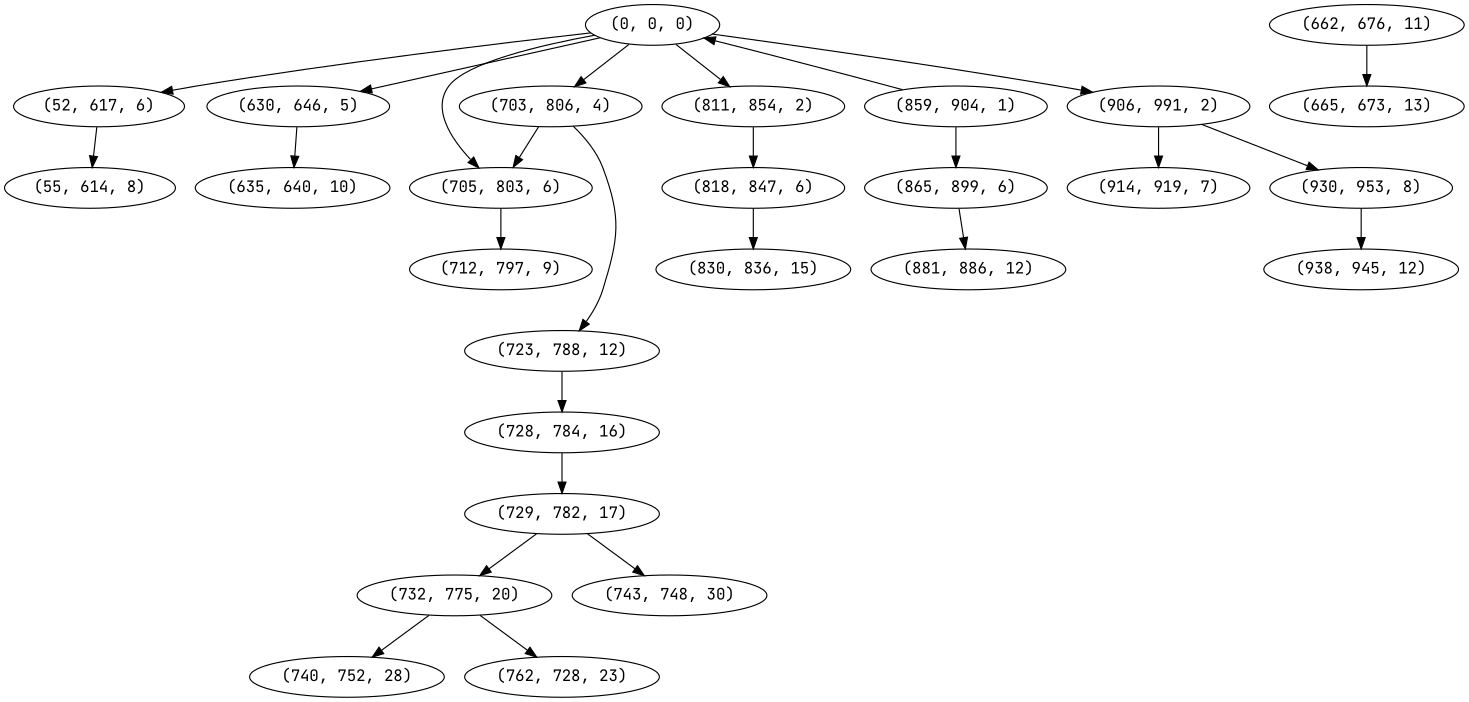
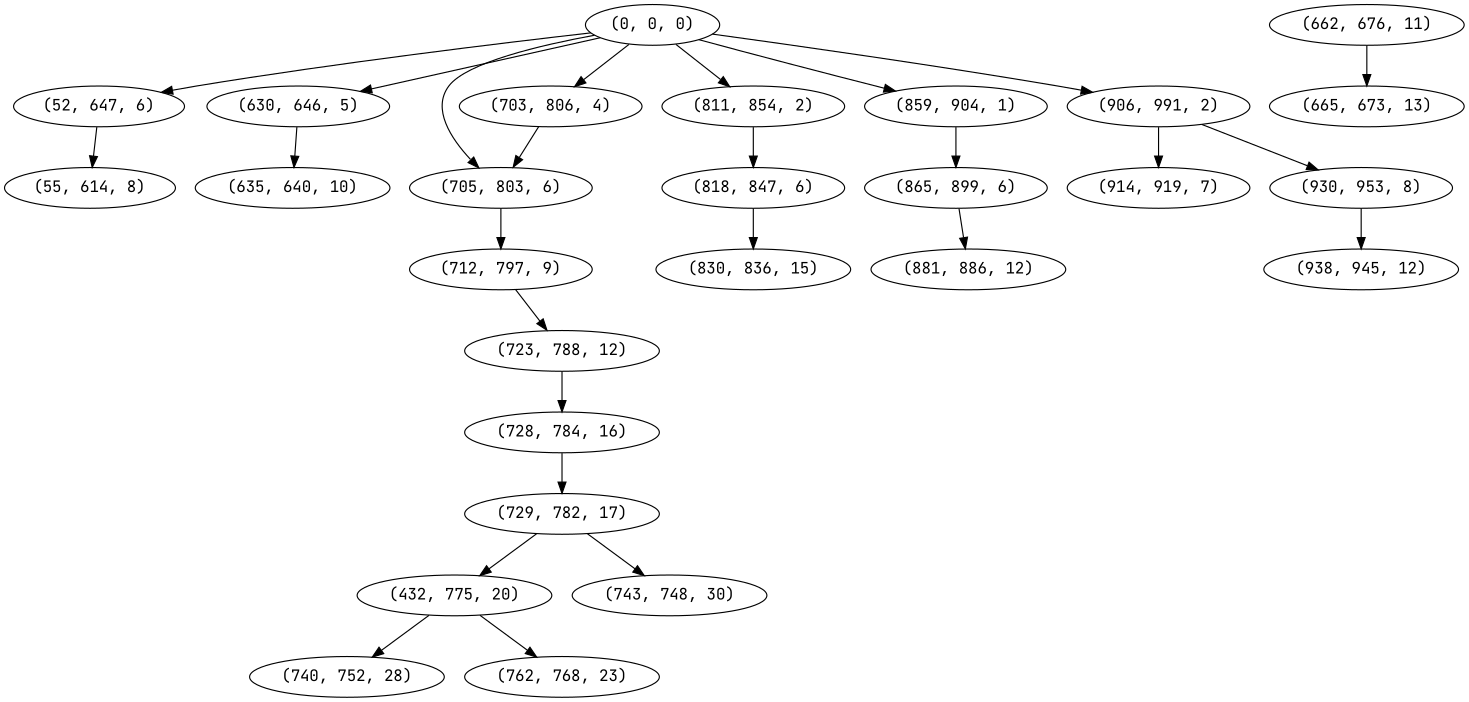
  digraph {
    fontname="JetBrains Mono"
    node [fontname="JetBrains Mono"]
    edge [fontname="JetBrains Mono"]
    "(0, 0, 0)"
-   "(52, 617, 6)"
+   "(52, 617, 6)" [label="(52, 647, 6)"]
    "(630, 646, 5)"
    "(703, 806, 4)"
    "(811, 854, 2)"
    "(859, 904, 1)"
    "(906, 991, 2)"
    "(705, 803, 6)"
    "(55, 614, 8)"
    "(635, 640, 10)"
    "(662, 676, 11)"
    "(665, 673, 13)"
    "(818, 847, 6)"
    "(865, 899, 6)"
    "(914, 919, 7)"
    "(930, 953, 8)"
    "(712, 797, 9)"
    "(723, 788, 12)"
    "(728, 784, 16)"
    "(729, 782, 17)"
-   "(732, 775, 20)"
+   "(732, 775, 20)" [label="(432, 775, 20)"]
    "(743, 748, 30)"
    "(740, 752, 28)"
-   "(762, 768, 23)" [label="(762, 728, 23)"]
+   "(762, 768, 23)"
    "(830, 836, 15)"
    "(881, 886, 12)"
    "(938, 945, 12)"
    "(0, 0, 0)" -> "(52, 617, 6)"
    "(0, 0, 0)" -> "(630, 646, 5)"
    "(0, 0, 0)" -> "(703, 806, 4)"
    "(0, 0, 0)" -> "(811, 854, 2)"
-   "(859, 904, 1)" -> "(0, 0, 0)"
+   "(0, 0, 0)" -> "(859, 904, 1)"
    "(0, 0, 0)" -> "(906, 991, 2)"
    "(0, 0, 0)" -> "(705, 803, 6)"
    "(52, 617, 6)" -> "(55, 614, 8)"
    "(630, 646, 5)" -> "(635, 640, 10)"
    "(703, 806, 4)" -> "(705, 803, 6)"
    "(811, 854, 2)" -> "(818, 847, 6)"
    "(859, 904, 1)" -> "(865, 899, 6)"
    "(906, 991, 2)" -> "(914, 919, 7)"
    "(906, 991, 2)" -> "(930, 953, 8)"
    "(705, 803, 6)" -> "(712, 797, 9)"
    "(662, 676, 11)" -> "(665, 673, 13)"
    "(818, 847, 6)" -> "(830, 836, 15)"
    "(865, 899, 6)" -> "(881, 886, 12)"
    "(930, 953, 8)" -> "(938, 945, 12)"
-   "(703, 806, 4)" -> "(723, 788, 12)"
+   "(712, 797, 9)" -> "(723, 788, 12)"
    "(723, 788, 12)" -> "(728, 784, 16)"
    "(728, 784, 16)" -> "(729, 782, 17)"
    "(729, 782, 17)" -> "(732, 775, 20)"
    "(729, 782, 17)" -> "(743, 748, 30)"
    "(732, 775, 20)" -> "(740, 752, 28)"
    "(732, 775, 20)" -> "(762, 768, 23)"
  }
